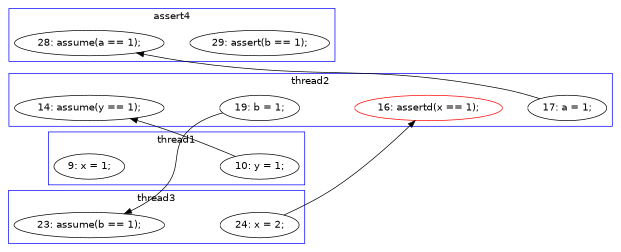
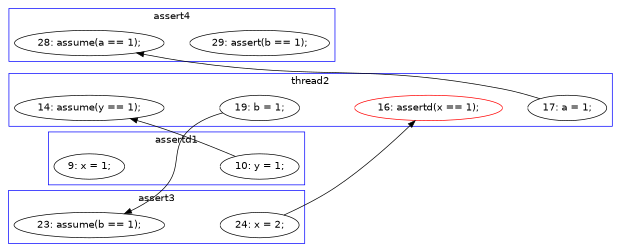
  digraph {
    fontname="DejaVu Sans"
    rankdir=LR
    node [fontname="DejaVu Sans"]
    edge [color=white fontname="DejaVu Sans" style=solid]
    n1 [label="28: assume(a == 1);"]
    n2 [label="29: assert(b == 1);"]
    n3 [label="9: x = 1;"]
    n4 [label="10: y = 1;"]
    n5 [label="24: x = 2;"]
    n6 [label="23: assume(b == 1);"]
    n7 [label="19: b = 1;"]
    n8 [color=red label="16: assertd(x == 1);"]
    n9 [label="14: assume(y == 1);"]
    n10 [label="17: a = 1;"]
    subgraph cluster_1 {
      color=blue
      label=assert4
      n1
      n2
    }
    subgraph cluster_2 {
      color=blue
-     label=thread1
+     label=assertd1
      n3
      n4
    }
    subgraph cluster_3 {
      color=blue
-     label=thread3
+     label=assert3
      n5
      n6
    }
    subgraph cluster_4 {
      color=blue
      label=thread2
      n7
      n8
      n9
      n10
    }
    n1 -> n2
    n3 -> n4
    n4 -> n9 [color=black constraint=false]
    n5 -> n8 [color=black constraint=false]
    n6 -> n5
    n7 -> n6 [color=black constraint=false]
    n7 -> n8
    n8 -> n10
    n9 -> n7
    n10 -> n1 [color=black constraint=false]
  }
